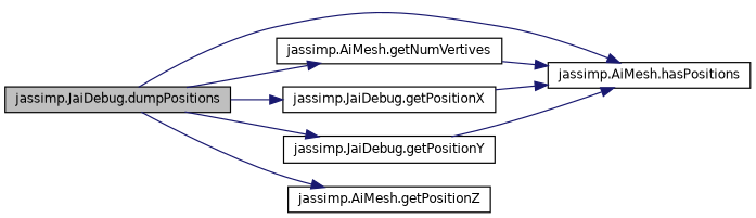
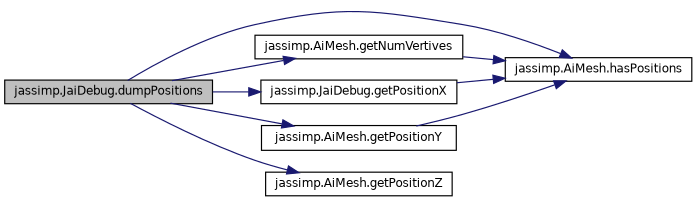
  digraph {
    rankdir=LR
    node [color=black fillcolor=white fontname=Helvetica fontsize=10 shape=record style=filled]
    edge [color=midnightblue fontname=Helvetica fontsize=10 labelfontname=Helvetica labelfontsize=10 style=solid]
    n1 [fillcolor=grey75 fontcolor=black height=0.2 label="jassimp.JaiDebug.dumpPositions" width=0.4]
    n2 [height=0.2 label="jassimp.AiMesh.hasPositions" width=0.4]
    n3 [height=0.2 label="jassimp.AiMesh.getNumVertives" width=0.4]
    n4 [height=0.2 label="jassimp.JaiDebug.getPositionX" width=0.4]
-   n5 [height=0.2 label="jassimp.JaiDebug.getPositionY" width=0.4]
+   n5 [height=0.2 label="jassimp.AiMesh.getPositionY" width=0.4]
    n6 [height=0.2 label="jassimp.AiMesh.getPositionZ" width=0.4]
    n1 -> n2
    n1 -> n3
    n1 -> n4
    n1 -> n5
    n1 -> n6
    n3 -> n2
    n4 -> n2
    n5 -> n2
  }
